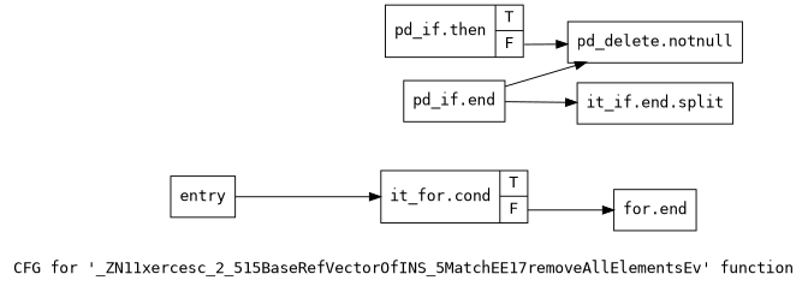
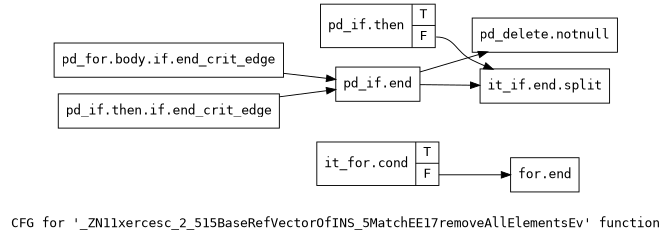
  digraph {
    fontname="DejaVu Sans Mono"
    label="CFG for '_ZN11xercesc_2_515BaseRefVectorOfINS_5MatchEE17removeAllElementsEv' function"
    rankdir=LR
    node [fontname="DejaVu Sans Mono" shape=record]
    edge [fontname="DejaVu Sans Mono"]
-   n1 [label="{entry}"]
    n2 [label="{it_for.cond|{<s0>T|<s1>F}}"]
    n3 [label="{for.end}"]
    n4 [label="{pd_if.then|{<s0>T|<s1>F}}"]
    n5 [label="{pd_delete.notnull}"]
+   n6 [label="{pd_for.body.if.end_crit_edge}"]
    n7 [label="{pd_if.end}"]
+   n8 [label="{pd_if.then.if.end_crit_edge}"]
    n9 [label="{it_if.end.split}"]
-   n1 -> n2
    n2 -> n3 [tailport=s1]
-   n4 -> n5 [tailport=s1]
+   n4 -> n9 [tailport=s1]
+   n6 -> n7
    n7 -> n5
    n7 -> n9
+   n8 -> n7
  }
